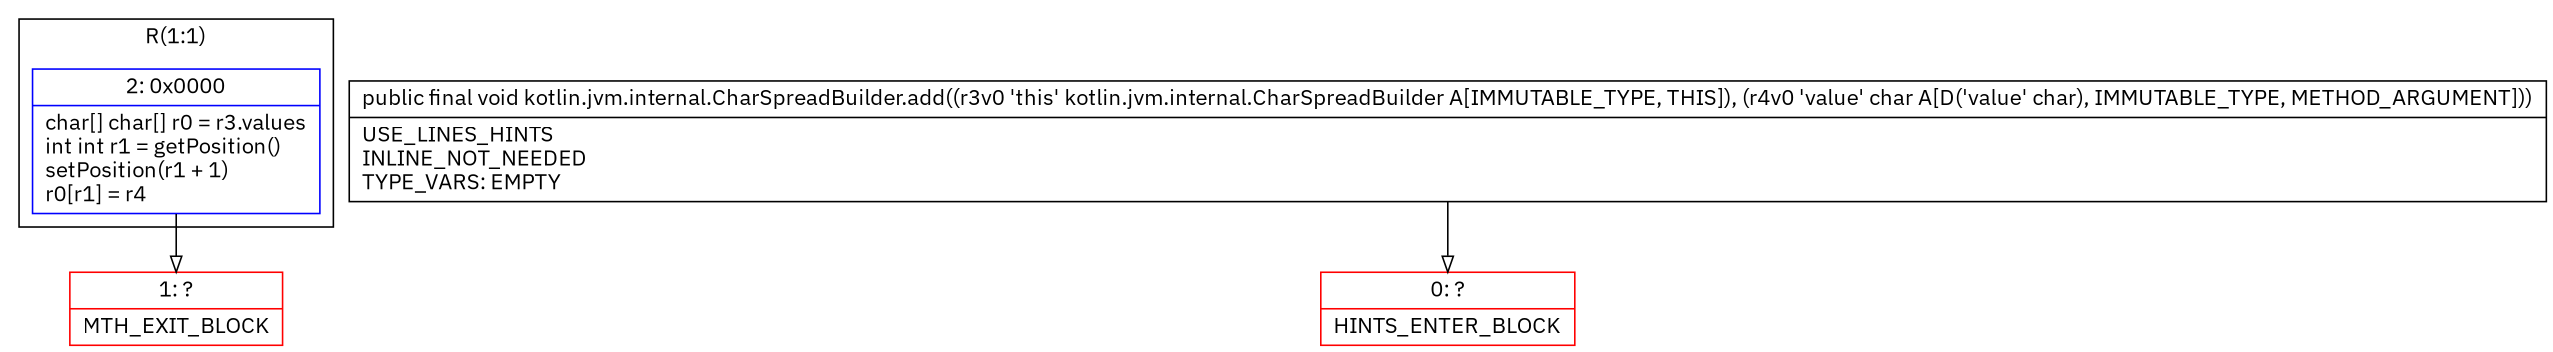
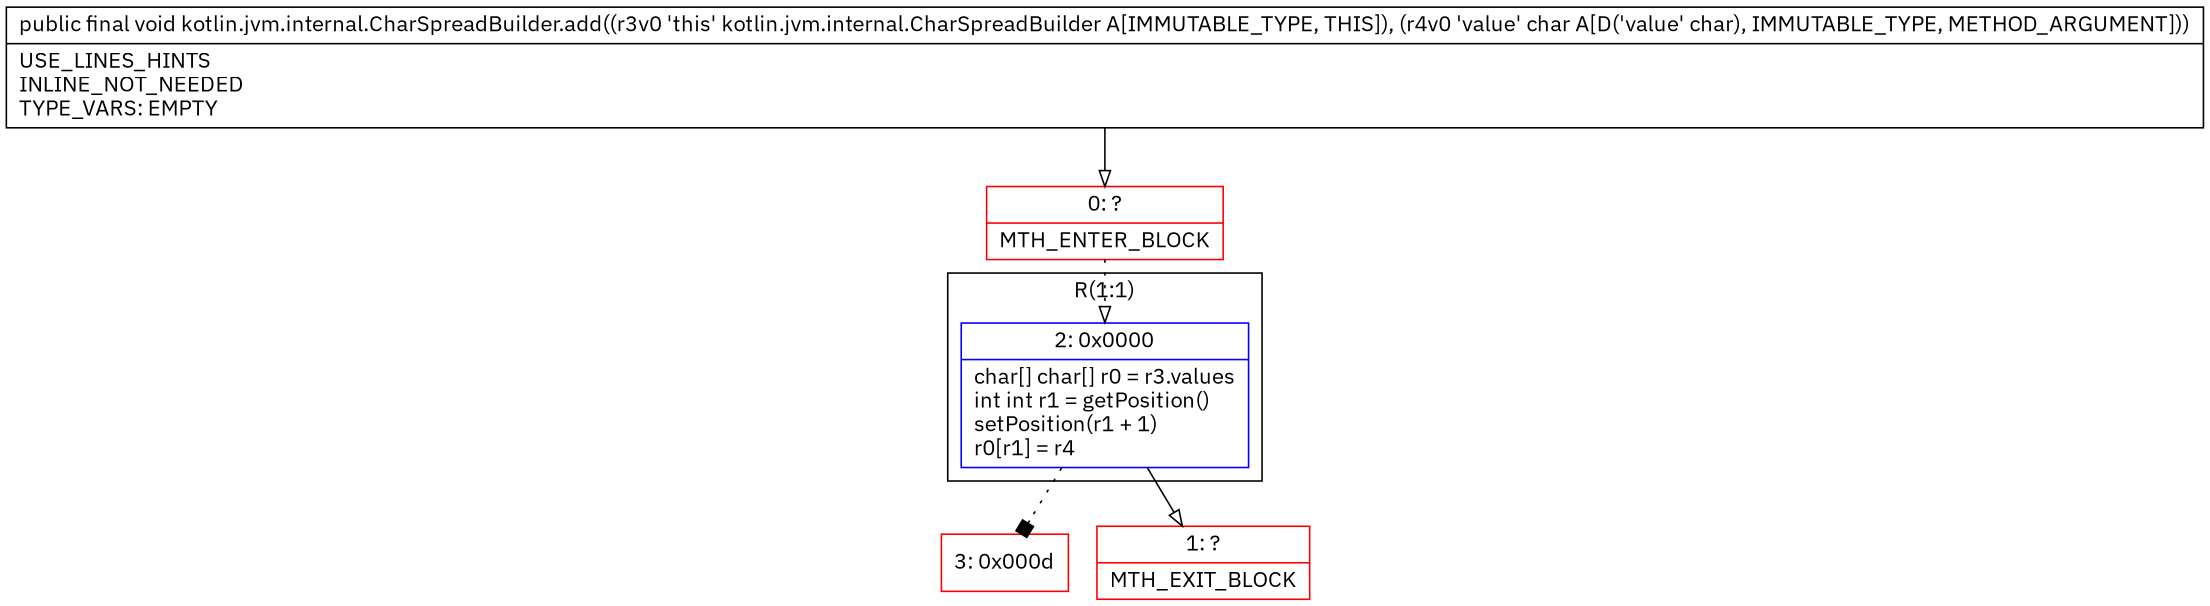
  digraph {
    fontname="IBM Plex Sans"
    node [color=red fontname="IBM Plex Sans" shape=record]
    edge [arrowhead=onormal fontname="IBM Plex Sans" style=dotted]
    n1 [color=blue label="{2\:\ 0x0000|char[] char[] r0 = r3.values\lint int r1 = getPosition()\lsetPosition(r1 + 1)\lr0[r1] = r4\l}"]
+   n2 [label="{3\:\ 0x000d}"]
    n3 [label="{1\:\ ?|MTH_EXIT_BLOCK\l}"]
-   n4 [label="{0\:\ ?|HINTS_ENTER_BLOCK\l}"]
+   n4 [label="{0\:\ ?|MTH_ENTER_BLOCK\l}"]
    n5 [label="{public final void kotlin.jvm.internal.CharSpreadBuilder.add((r3v0 'this' kotlin.jvm.internal.CharSpreadBuilder A[IMMUTABLE_TYPE, THIS]), (r4v0 'value' char A[D('value' char), IMMUTABLE_TYPE, METHOD_ARGUMENT]))  | USE_LINES_HINTS\lINLINE_NOT_NEEDED\lTYPE_VARS: EMPTY\l}" color=""]
    subgraph cluster_1 {
      label="R(1:1)"
      n1
    }
+   n1 -> n2 [arrowhead=box]
    n1 -> n3 [style=solid]
+   n4 -> n1
    n5 -> n4 [style=solid]
  }
